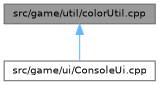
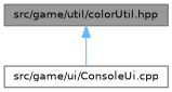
  digraph {
    node [fontname=Helvetica fontsize=10 shape=box style=filled]
-   n1 [color=gray40 fillcolor=grey60 fontcolor=black height=0.2 label="src/game/util/colorUtil.cpp" width=0.4]
+   n1 [color=gray40 fillcolor=grey60 fontcolor=black height=0.2 label="src/game/util/colorUtil.hpp" width=0.4]
    n2 [color=grey40 fillcolor=white height=0.2 label="src/game/ui/ConsoleUi.cpp" width=0.4]
    n1 -> n2 [color=steelblue1 dir=back fontname=Helvetica fontsize=10 labelfontname=Helvetica labelfontsize=10 style=solid]
  }
